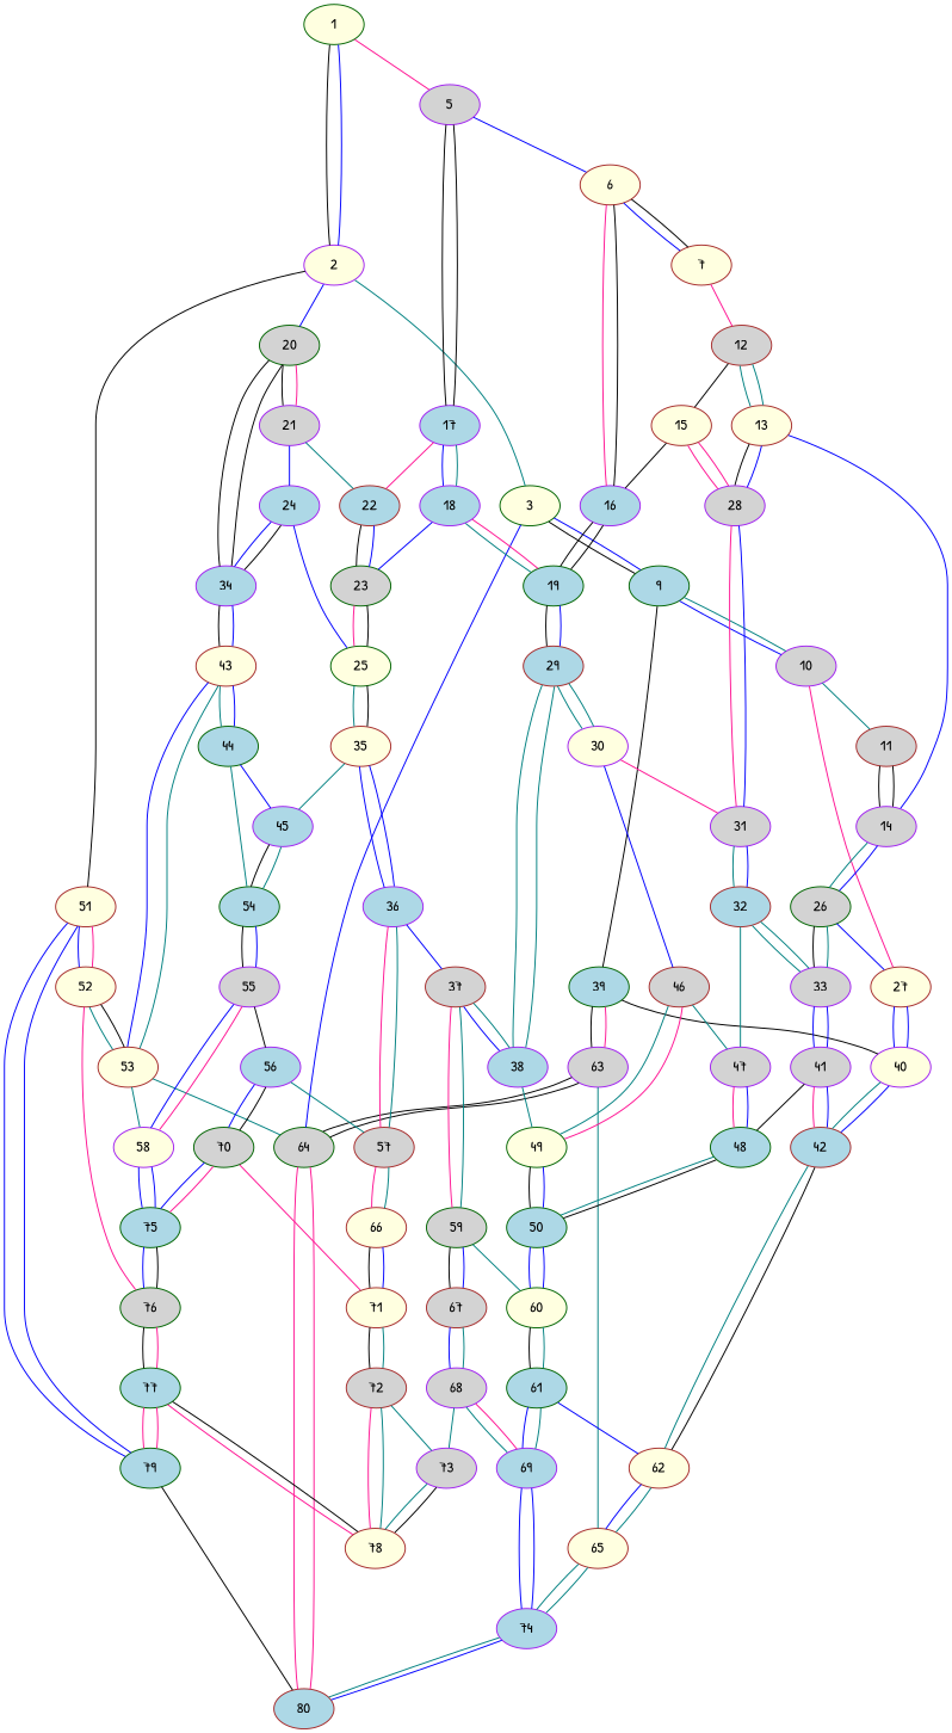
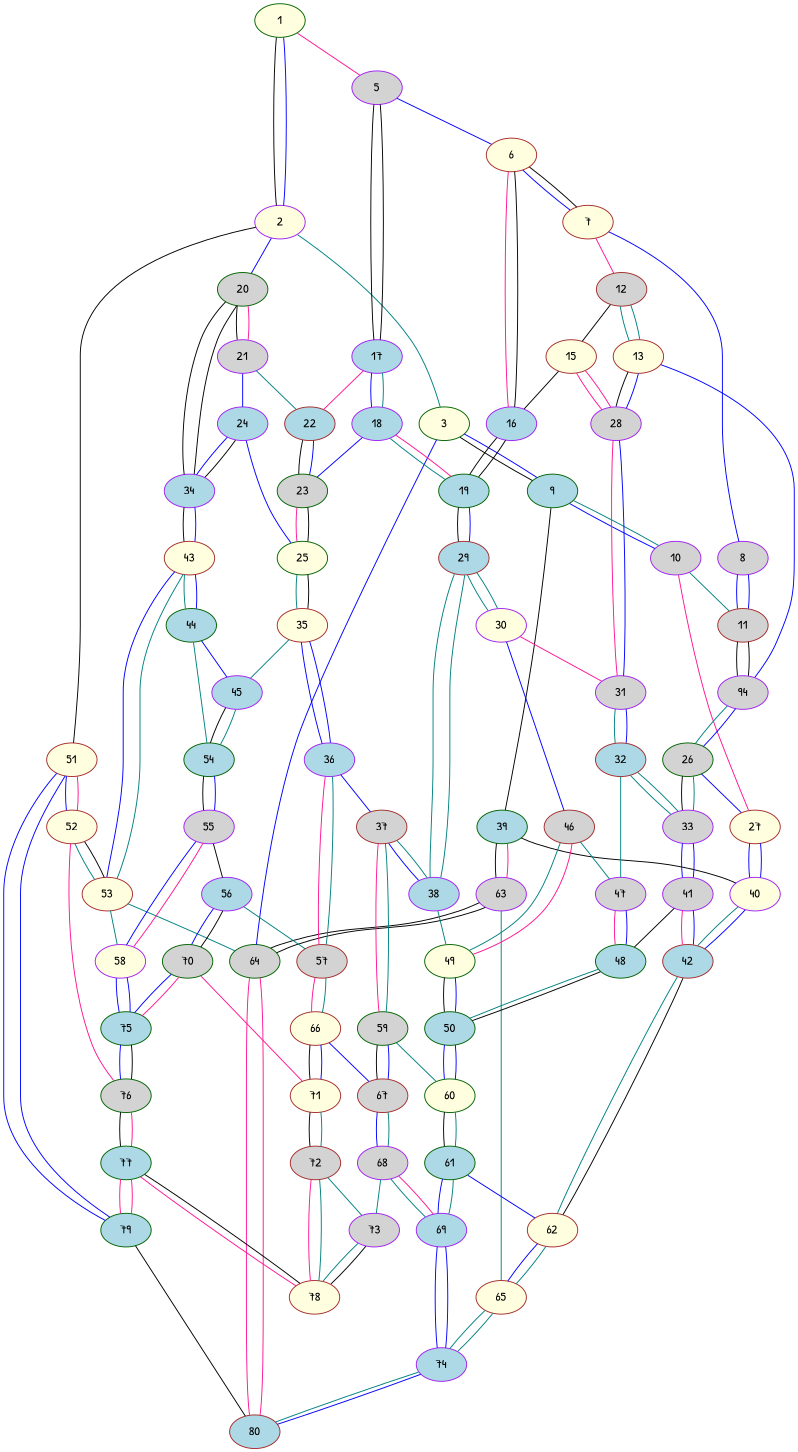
  graph {
    fontname="Patrick Hand"
    node [color=purple fillcolor=lightgrey fontname="Patrick Hand" style=filled]
    edge [color=blue fontname="Patrick Hand"]
    1 [color=darkgreen fillcolor=lightyellow]
    2 [fillcolor=lightyellow]
    5
    3 [color=darkgreen fillcolor=lightyellow]
    20 [color=darkgreen]
    51 [color=brown fillcolor=lightyellow]
    6 [color=brown fillcolor=lightyellow]
    17 [fillcolor=lightblue]
    9 [color=darkgreen fillcolor=lightblue]
    64 [color=darkgreen]
    21
    34 [fillcolor=lightblue]
    52 [color=brown fillcolor=lightyellow]
    79 [color=darkgreen fillcolor=lightblue]
    10
    39 [color=darkgreen fillcolor=lightblue]
    80 [color=brown fillcolor=lightblue]
    11 [color=brown]
+   8
    7 [color=brown fillcolor=lightyellow]
    16 [fillcolor=lightblue]
    18 [fillcolor=lightblue]
    22 [color=brown fillcolor=lightblue]
    12 [color=brown]
    19 [color=darkgreen fillcolor=lightblue]
    13 [color=brown fillcolor=lightyellow]
    15 [color=brown fillcolor=lightyellow]
-   14
+   14 [label=94]
    27 [color=brown fillcolor=lightyellow]
    40 [fillcolor=lightyellow]
    63
    26 [color=darkgreen]
    28
    31
    33
    29 [color=brown fillcolor=lightblue]
    23 [color=darkgreen]
    25 [color=darkgreen fillcolor=lightyellow]
    30 [fillcolor=lightyellow]
    38 [fillcolor=lightblue]
    24 [fillcolor=lightblue]
    43 [color=brown fillcolor=lightyellow]
    35 [color=brown fillcolor=lightyellow]
    36 [fillcolor=lightblue]
    45 [fillcolor=lightblue]
    41
    42 [color=brown fillcolor=lightblue]
    32 [color=brown fillcolor=lightblue]
    46 [color=brown]
    49 [color=darkgreen fillcolor=lightyellow]
    47
    48 [color=darkgreen fillcolor=lightblue]
    44 [color=darkgreen fillcolor=lightblue]
    53 [color=brown fillcolor=lightyellow]
    37 [color=brown]
    57 [color=brown]
    54 [color=darkgreen fillcolor=lightblue]
    59 [color=darkgreen]
    66 [color=brown fillcolor=lightyellow]
    60 [color=darkgreen fillcolor=lightyellow]
    67 [color=brown]
    50 [color=darkgreen fillcolor=lightblue]
    65 [color=brown fillcolor=lightyellow]
    62 [color=brown fillcolor=lightyellow]
    58 [fillcolor=lightyellow]
    55
    61 [color=darkgreen fillcolor=lightblue]
    76 [color=darkgreen]
    77 [color=darkgreen fillcolor=lightblue]
    75 [color=darkgreen fillcolor=lightblue]
    56 [fillcolor=lightblue]
    70 [color=darkgreen]
    71 [color=brown fillcolor=lightyellow]
    68
    69 [fillcolor=lightblue]
    74 [fillcolor=lightblue]
    72 [color=brown]
    73
    78 [color=brown fillcolor=lightyellow]
    1 -- 2 [color=black]
    1 -- 2
    1 -- 5 [color=deeppink]
    2 -- 3 [color=teal]
    2 -- 20
    2 -- 51 [color=black]
    5 -- 6
    5 -- 17 [color=black]
    5 -- 17 [color=black]
    3 -- 9 [color=black]
    3 -- 9
    3 -- 64
    20 -- 21 [color=black]
    20 -- 21 [color=deeppink]
    20 -- 34 [color=black]
    20 -- 34 [color=black]
    51 -- 52
    51 -- 52 [color=deeppink]
    51 -- 79
    51 -- 79
    6 -- 7
    6 -- 7 [color=black]
    6 -- 16 [color=deeppink]
    6 -- 16 [color=black]
    17 -- 18
    17 -- 18 [color=teal]
    17 -- 22 [color=deeppink]
    9 -- 10
    9 -- 10 [color=teal]
    9 -- 39 [color=black]
    64 -- 80 [color=deeppink]
    64 -- 80 [color=deeppink]
    21 -- 22 [color=teal]
    21 -- 24
    34 -- 43 [color=black]
    34 -- 43
    52 -- 53 [color=teal]
    52 -- 53 [color=black]
    52 -- 76 [color=deeppink]
    79 -- 80 [color=black]
    10 -- 11 [color=teal]
    10 -- 27 [color=deeppink]
    39 -- 40 [color=black]
    39 -- 63 [color=black]
    39 -- 63 [color=deeppink]
    11 -- 14 [color=black]
    11 -- 14 [color=black]
+   8 -- 11
+   8 -- 11
+   7 -- 8
    7 -- 12 [color=deeppink]
    16 -- 19 [color=black]
    16 -- 19 [color=black]
    18 -- 19 [color=teal]
    18 -- 19 [color=deeppink]
    18 -- 23
    22 -- 23 [color=black]
    22 -- 23
    12 -- 13 [color=teal]
    12 -- 13 [color=teal]
    12 -- 15 [color=black]
    19 -- 29 [color=black]
    19 -- 29
    13 -- 14
    13 -- 28 [color=black]
    13 -- 28
    15 -- 16 [color=black]
    15 -- 28 [color=deeppink]
    15 -- 28 [color=deeppink]
    14 -- 26 [color=teal]
    14 -- 26
    27 -- 40
    27 -- 40
    40 -- 42 [color=teal]
    40 -- 42
    63 -- 64 [color=black]
    63 -- 64 [color=black]
    63 -- 65 [color=teal]
    26 -- 27
    26 -- 33 [color=black]
    26 -- 33 [color=teal]
    28 -- 31 [color=deeppink]
    28 -- 31
    31 -- 32 [color=teal]
    31 -- 32
    33 -- 41
    33 -- 41
    29 -- 30 [color=teal]
    29 -- 30 [color=teal]
    29 -- 38 [color=teal]
    29 -- 38 [color=teal]
    23 -- 25 [color=deeppink]
    23 -- 25 [color=black]
    25 -- 35 [color=teal]
    25 -- 35 [color=black]
    30 -- 31 [color=deeppink]
    30 -- 46
    38 -- 49 [color=teal]
    24 -- 34
    24 -- 34 [color=black]
    24 -- 25
    43 -- 44 [color=teal]
    43 -- 44
    43 -- 53
    43 -- 53 [color=teal]
    35 -- 36
    35 -- 36
    35 -- 45 [color=teal]
    36 -- 37
    36 -- 57 [color=deeppink]
    36 -- 57 [color=teal]
    45 -- 54 [color=black]
    45 -- 54 [color=teal]
    41 -- 42 [color=deeppink]
    41 -- 42
    41 -- 48 [color=black]
    42 -- 62 [color=teal]
    42 -- 62 [color=black]
    32 -- 33 [color=teal]
    32 -- 33 [color=teal]
    32 -- 47 [color=teal]
    46 -- 49 [color=teal]
    46 -- 49 [color=deeppink]
    46 -- 47 [color=teal]
    49 -- 50 [color=black]
    49 -- 50
    47 -- 48 [color=deeppink]
    47 -- 48
    48 -- 50 [color=teal]
    48 -- 50 [color=black]
    44 -- 45
    44 -- 54 [color=teal]
    53 -- 64 [color=teal]
    53 -- 58 [color=teal]
    37 -- 38
    37 -- 38 [color=teal]
    37 -- 59 [color=deeppink]
    37 -- 59 [color=teal]
    57 -- 66 [color=deeppink]
    57 -- 66 [color=teal]
    54 -- 55 [color=black]
    54 -- 55
    59 -- 60 [color=teal]
    59 -- 67 [color=black]
    59 -- 67
+   66 -- 67
    66 -- 71 [color=black]
    66 -- 71
    60 -- 61 [color=black]
    60 -- 61 [color=teal]
    67 -- 68
    67 -- 68 [color=teal]
    50 -- 60
    50 -- 60
    65 -- 74 [color=teal]
    65 -- 74 [color=teal]
    62 -- 65
    62 -- 65 [color=teal]
    58 -- 75
    58 -- 75
    55 -- 58
    55 -- 58 [color=deeppink]
    55 -- 56 [color=black]
    61 -- 62
    61 -- 69
    61 -- 69 [color=teal]
    76 -- 77 [color=black]
    76 -- 77 [color=deeppink]
    77 -- 79 [color=deeppink]
    77 -- 79 [color=deeppink]
    77 -- 78 [color=deeppink]
    77 -- 78 [color=black]
    75 -- 76
    75 -- 76 [color=black]
    56 -- 57 [color=teal]
    56 -- 70
    56 -- 70 [color=black]
    70 -- 75
    70 -- 75 [color=deeppink]
    70 -- 71 [color=deeppink]
    71 -- 72 [color=black]
    71 -- 72 [color=teal]
    68 -- 69 [color=teal]
    68 -- 69 [color=deeppink]
    68 -- 73 [color=teal]
    69 -- 74
    69 -- 74
    74 -- 80 [color=teal]
    74 -- 80
    72 -- 73 [color=teal]
    72 -- 78 [color=deeppink]
    72 -- 78 [color=teal]
    73 -- 78 [color=teal]
    73 -- 78 [color=black]
  }
